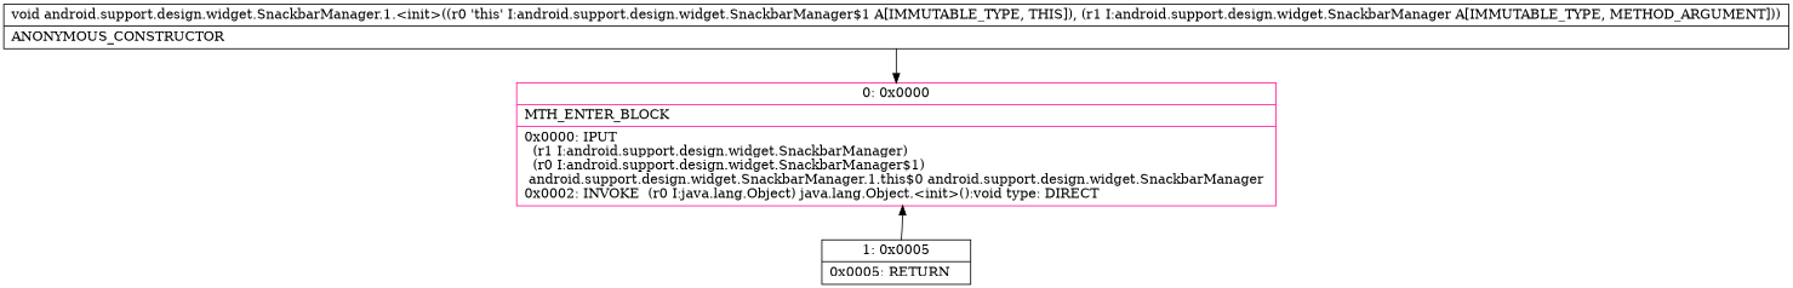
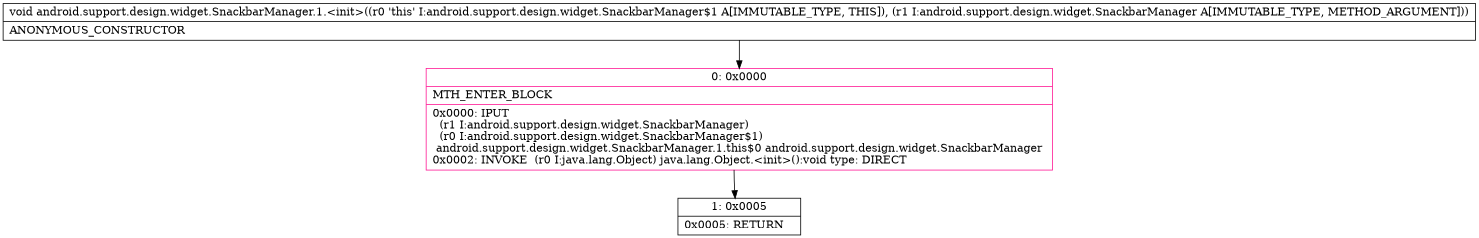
  digraph {
    node [shape=record color=black]
    n1 [label="{0\:\ 0x0000|MTH_ENTER_BLOCK\l|0x0000: IPUT  \l  (r1 I:android.support.design.widget.SnackbarManager)\l  (r0 I:android.support.design.widget.SnackbarManager$1)\l android.support.design.widget.SnackbarManager.1.this$0 android.support.design.widget.SnackbarManager \l0x0002: INVOKE  (r0 I:java.lang.Object) java.lang.Object.\<init\>():void type: DIRECT \l}" color=deeppink]
    n2 [label="{1\:\ 0x0005|0x0005: RETURN   \l}"]
    n3 [label="{void android.support.design.widget.SnackbarManager.1.\<init\>((r0 'this' I:android.support.design.widget.SnackbarManager$1 A[IMMUTABLE_TYPE, THIS]), (r1 I:android.support.design.widget.SnackbarManager A[IMMUTABLE_TYPE, METHOD_ARGUMENT]))  | ANONYMOUS_CONSTRUCTOR\l}"]
-   n2 -> n1
+   n1 -> n2
    n3 -> n1
  }
